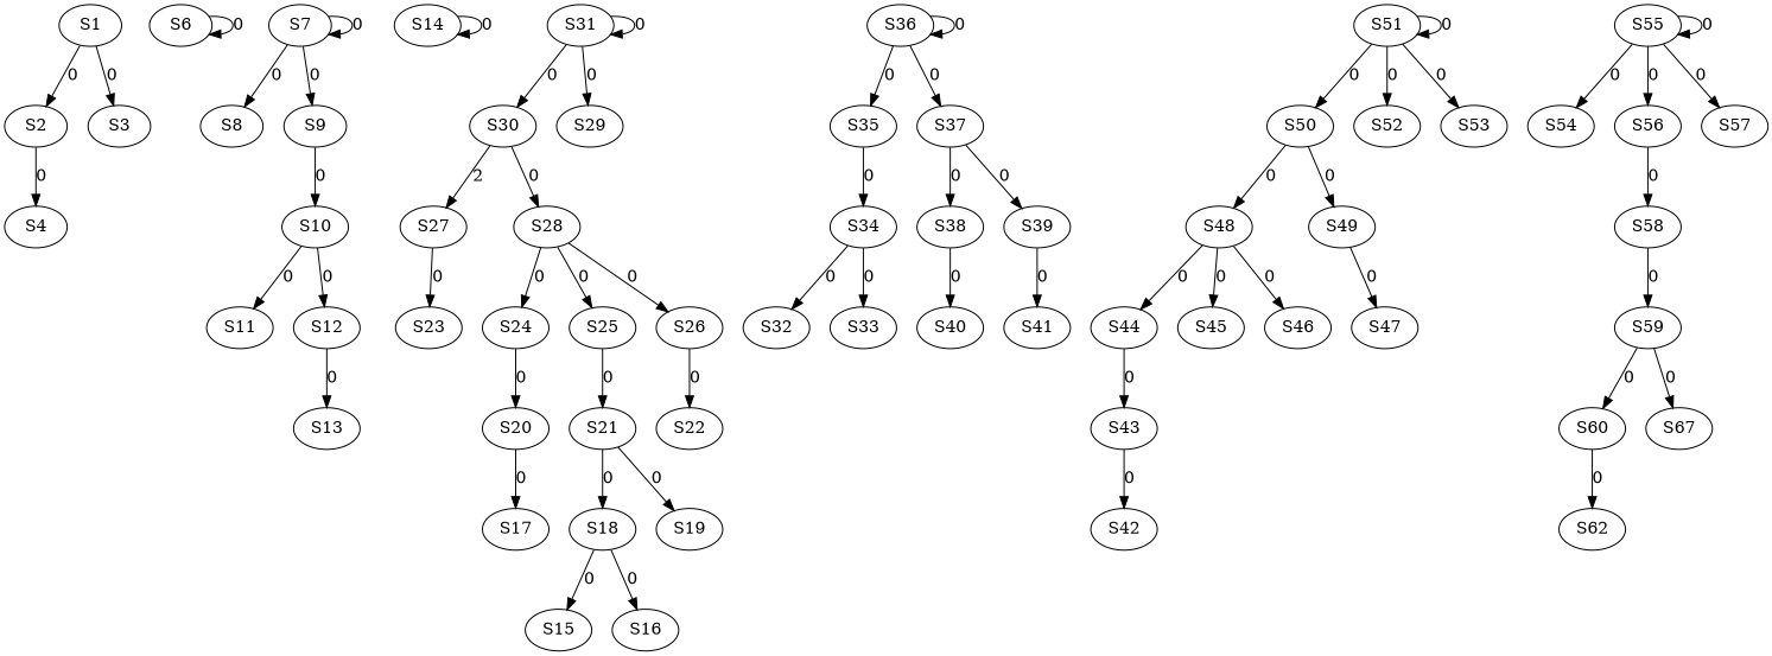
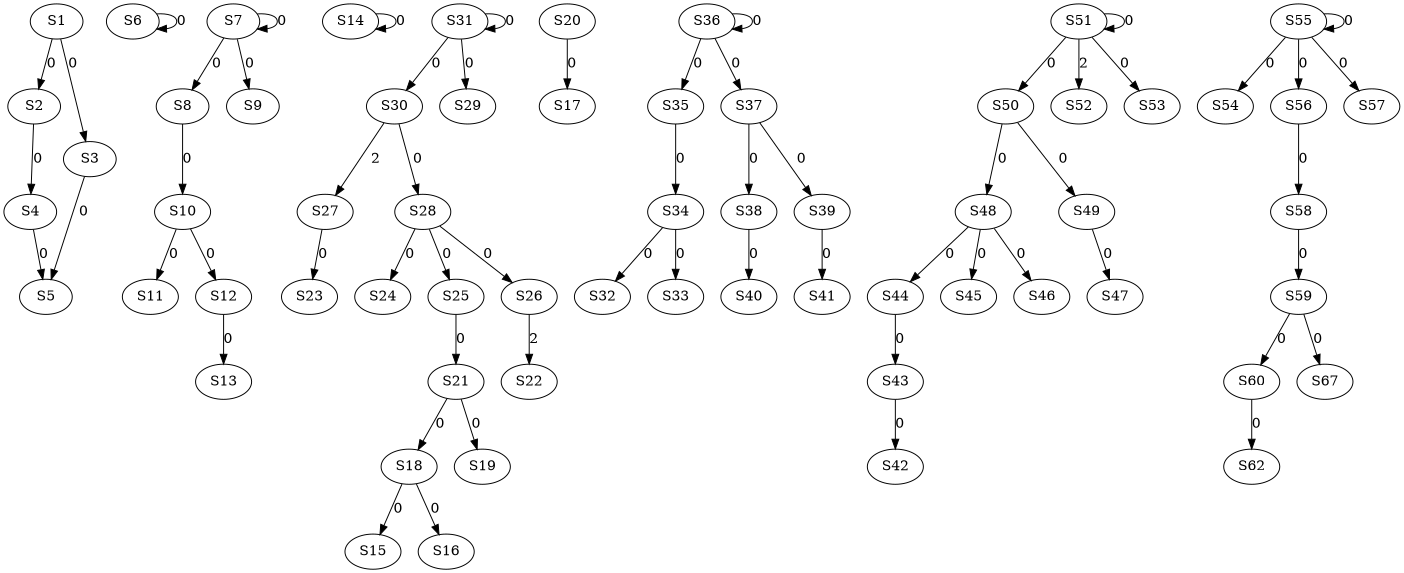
  strict digraph {
    S1
    S2
    S3
    S4
+   S5
    S6
    S7
    S8
    S9
    S10
    S11
    S12
    S13
    S14
    S18
    S15
    S16
    S20
    S17
    S21
    S19
    S24
    S25
    S26
    S22
    S27
    S23
    S28
    S30
    S31
    S29
    S34
    S32
    S33
    S35
    S36
    S37
    S38
    S39
    S40
    S41
    S43
    S42
    S44
    S48
    S45
    S46
    S49
    S47
    S50
    S51
    S52
    S53
    S55
    S54
    S56
    S57
    S58
    S59
    S60
    n61 [label=S67]
    S62
    S1 -> S2 [label=0]
    S1 -> S3 [label=0]
    S2 -> S4 [label=0]
+   S3 -> S5 [label=0]
+   S4 -> S5 [label=0]
    S6 -> S6 [label=0]
    S7 -> S7 [label=0]
    S7 -> S8 [label=0]
    S7 -> S9 [label=0]
-   S9 -> S10 [label=0]
+   S8 -> S10 [label=0]
    S10 -> S11 [label=0]
    S10 -> S12 [label=0]
    S12 -> S13 [label=0]
    S14 -> S14 [label=0]
    S18 -> S15 [label=0]
    S18 -> S16 [label=0]
    S20 -> S17 [label=0]
    S21 -> S18 [label=0]
    S21 -> S19 [label=0]
-   S24 -> S20 [label=0]
    S25 -> S21 [label=0]
-   S26 -> S22 [label=0]
+   S26 -> S22 [label=2]
    S27 -> S23 [label=0]
    S28 -> S24 [label=0]
    S28 -> S25 [label=0]
    S28 -> S26 [label=0]
    S30 -> S27 [label=2]
    S30 -> S28 [label=0]
    S31 -> S30 [label=0]
    S31 -> S31 [label=0]
    S31 -> S29 [label=0]
    S34 -> S32 [label=0]
    S34 -> S33 [label=0]
    S35 -> S34 [label=0]
    S36 -> S35 [label=0]
    S36 -> S36 [label=0]
    S36 -> S37 [label=0]
    S37 -> S38 [label=0]
    S37 -> S39 [label=0]
    S38 -> S40 [label=0]
    S39 -> S41 [label=0]
    S43 -> S42 [label=0]
    S44 -> S43 [label=0]
    S48 -> S44 [label=0]
    S48 -> S45 [label=0]
    S48 -> S46 [label=0]
    S49 -> S47 [label=0]
    S50 -> S48 [label=0]
    S50 -> S49 [label=0]
    S51 -> S50 [label=0]
    S51 -> S51 [label=0]
-   S51 -> S52 [label=0]
+   S51 -> S52 [label=2]
    S51 -> S53 [label=0]
    S55 -> S55 [label=0]
    S55 -> S54 [label=0]
    S55 -> S56 [label=0]
    S55 -> S57 [label=0]
    S56 -> S58 [label=0]
    S58 -> S59 [label=0]
    S59 -> S60 [label=0]
    S59 -> n61 [label=0]
    S60 -> S62 [label=0]
  }
